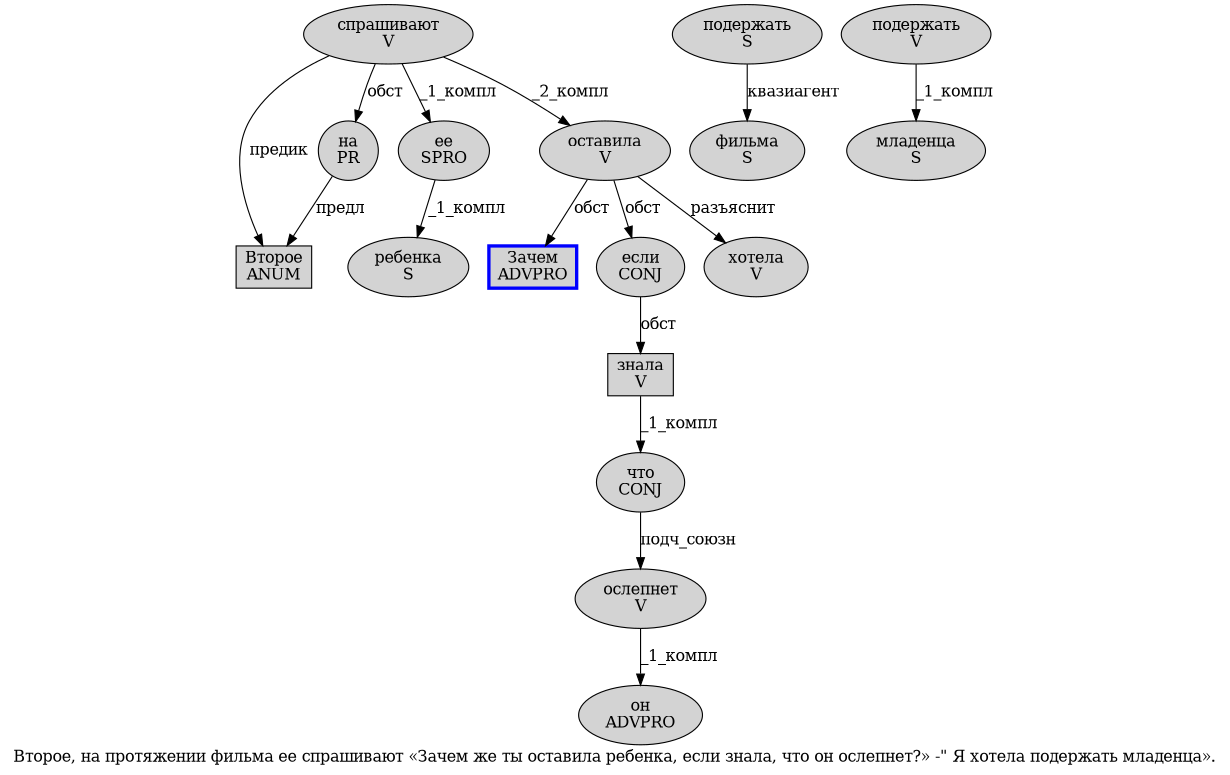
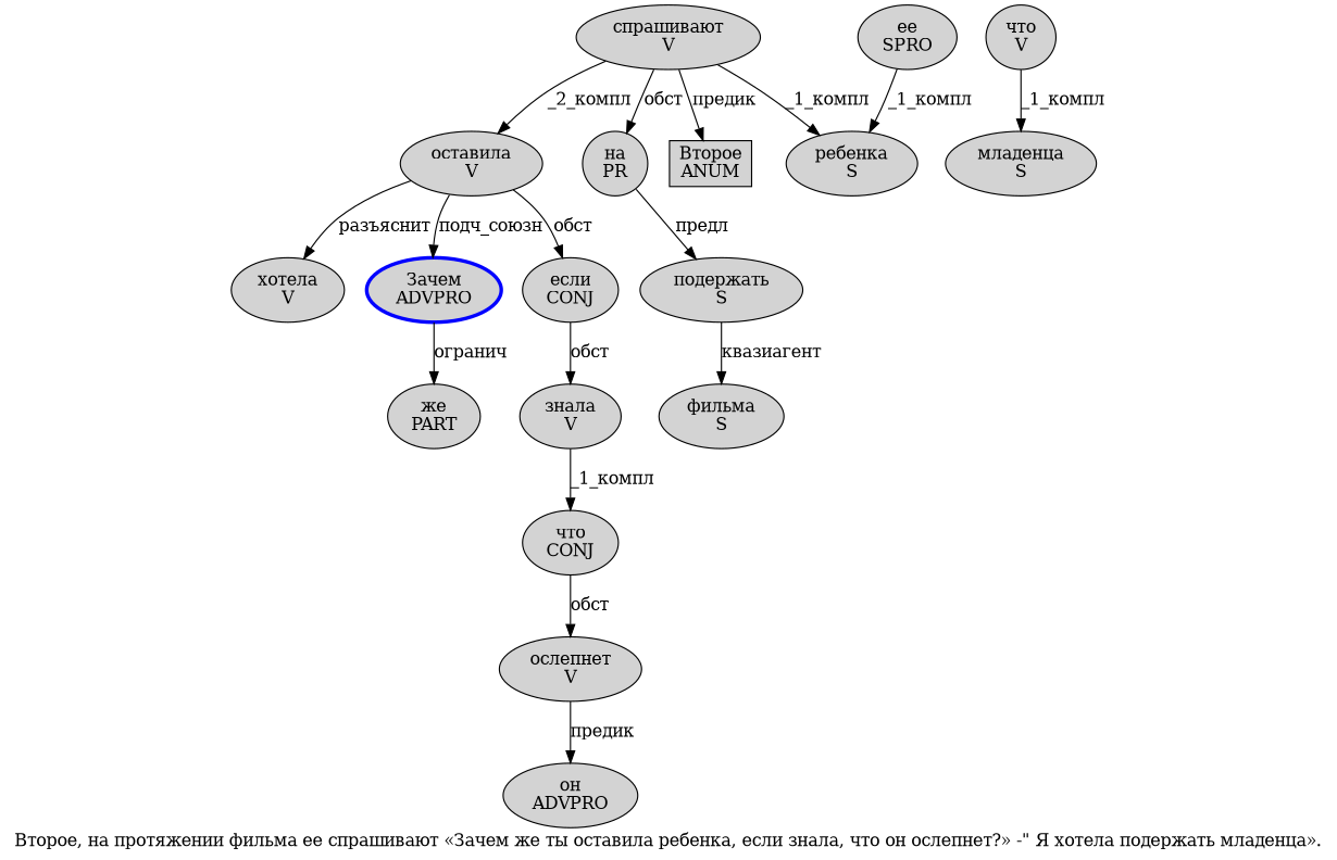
  digraph {
    label="Второе, на протяжении фильма ее спрашивают «Зачем же ты оставила ребенка, если знала, что он ослепнет?» -\" Я хотела подержать младенца»."
    node [fillcolor=lightgray penwidth=1 shape=ellipse style=filled]
    n1 [label="Второе\nANUM" shape=box]
    n2 [label="на\nPR"]
    n3 [label="подержать\nS"]
    n4 [label="фильма\nS"]
    n5 [label="ее\nSPRO"]
    n6 [label="ребенка\nS"]
    n7 [label="спрашивают\nV"]
    n8 [label="оставила\nV"]
-   n9 [color=blue label="Зачем\nADVPRO" penwidth=3 shape=box]
+   n9 [color=blue label="Зачем\nADVPRO" penwidth=3]
    n10 [label="если\nCONJ"]
    n11 [label="хотела\nV"]
-   n13 [label="знала\nV" shape=box]
+   n12 [label="же\nPART"]
+   n13 [label="знала\nV"]
    n14 [label="что\nCONJ"]
    n15 [label="ослепнет\nV"]
    n16 [label="он\nADVPRO"]
-   n17 [label="подержать\nV"]
+   n17 [label="что\nV"]
    n18 [label="младенца\nS"]
-   n2 -> n1 [label="предл"]
+   n2 -> n3 [label="предл"]
    n3 -> n4 [label="квазиагент"]
    n5 -> n6 [label="_1_компл"]
    n7 -> n1 [label="предик"]
    n7 -> n2 [label="обст"]
-   n7 -> n5 [label="_1_компл"]
+   n7 -> n6 [label="_1_компл"]
    n7 -> n8 [label="_2_компл"]
-   n8 -> n9 [label="обст"]
+   n8 -> n9 [label="подч_союзн"]
    n8 -> n10 [label="обст"]
    n8 -> n11 [label="разъяснит"]
+   n9 -> n12 [label="огранич"]
    n10 -> n13 [label="обст"]
    n13 -> n14 [label="_1_компл"]
-   n14 -> n15 [label="подч_союзн"]
-   n15 -> n16 [label="_1_компл"]
+   n14 -> n15 [label="обст"]
+   n15 -> n16 [label="предик"]
    n17 -> n18 [label="_1_компл"]
  }
